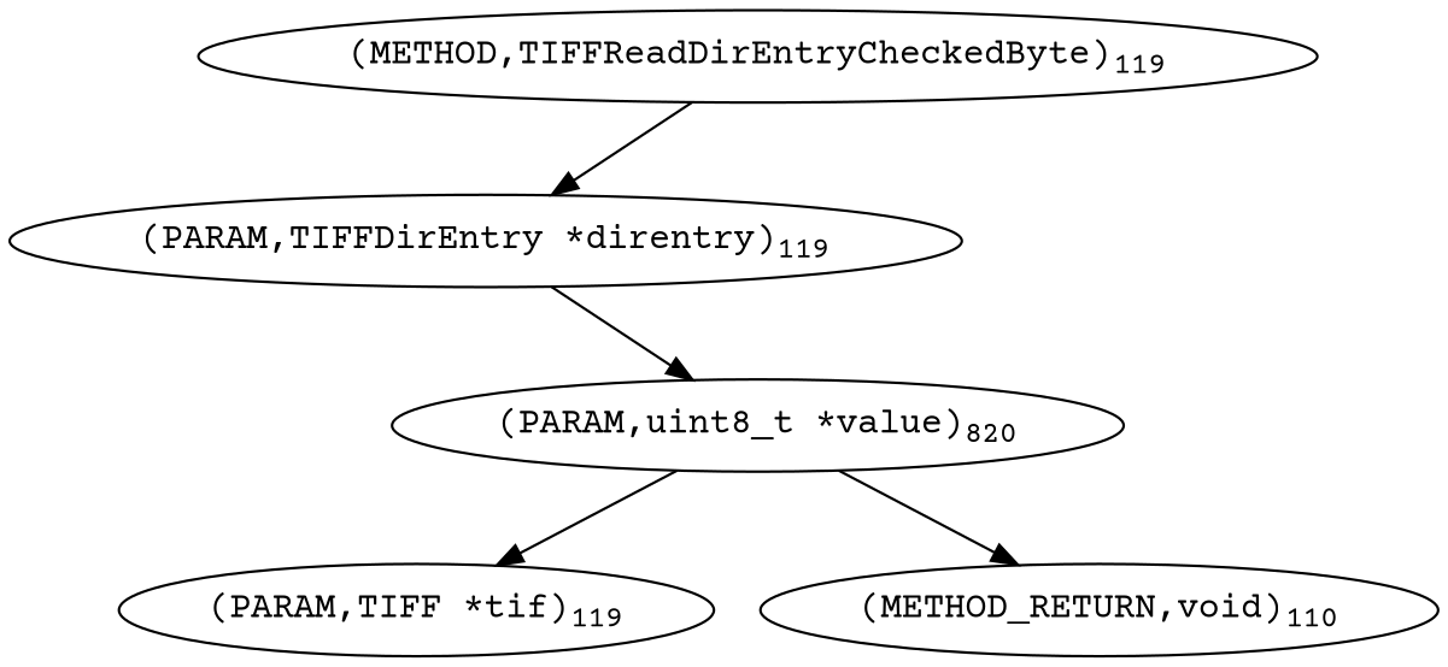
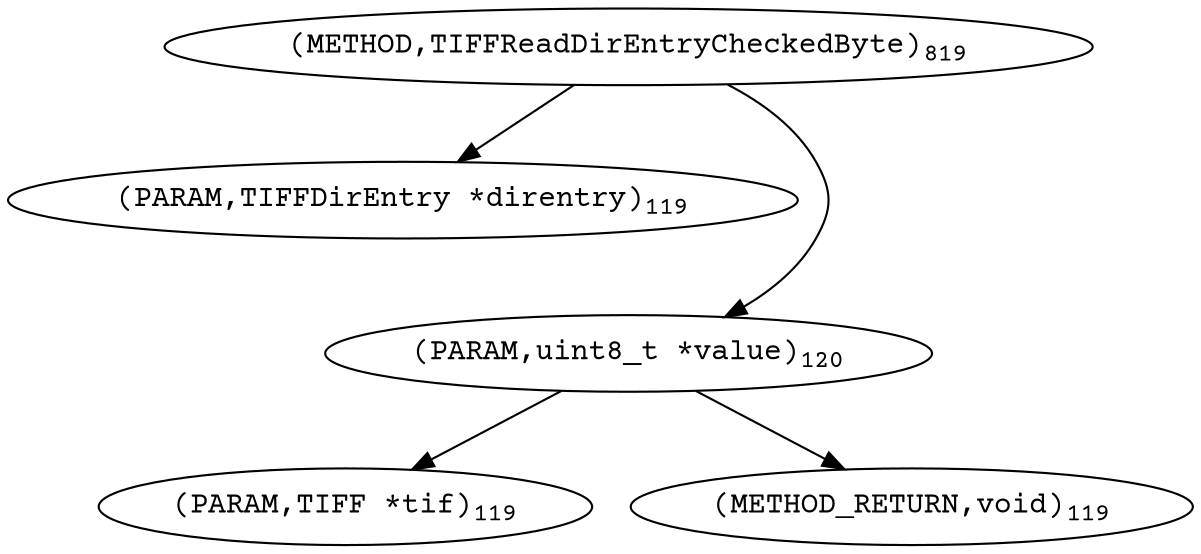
  digraph {
    fontname="Courier Prime"
    node [fontname="Courier Prime"]
    edge [fontname="Courier Prime"]
-   n1 [label=<(METHOD,TIFFReadDirEntryCheckedByte)<SUB>119</SUB>>]
+   n1 [label=<(METHOD,TIFFReadDirEntryCheckedByte)<SUB>819</SUB>>]
    n2 [label=<(PARAM,TIFFDirEntry *direntry)<SUB>119</SUB>>]
-   n3 [label=<(PARAM,uint8_t *value)<SUB>820</SUB>>]
+   n3 [label=<(PARAM,uint8_t *value)<SUB>120</SUB>>]
    n4 [label=<(PARAM,TIFF *tif)<SUB>119</SUB>>]
-   n5 [label=<(METHOD_RETURN,void)<SUB>110</SUB>>]
+   n5 [label=<(METHOD_RETURN,void)<SUB>119</SUB>>]
    n1 -> n2
-   n2 -> n3
+   n1 -> n3
    n3 -> n4
    n3 -> n5
  }
